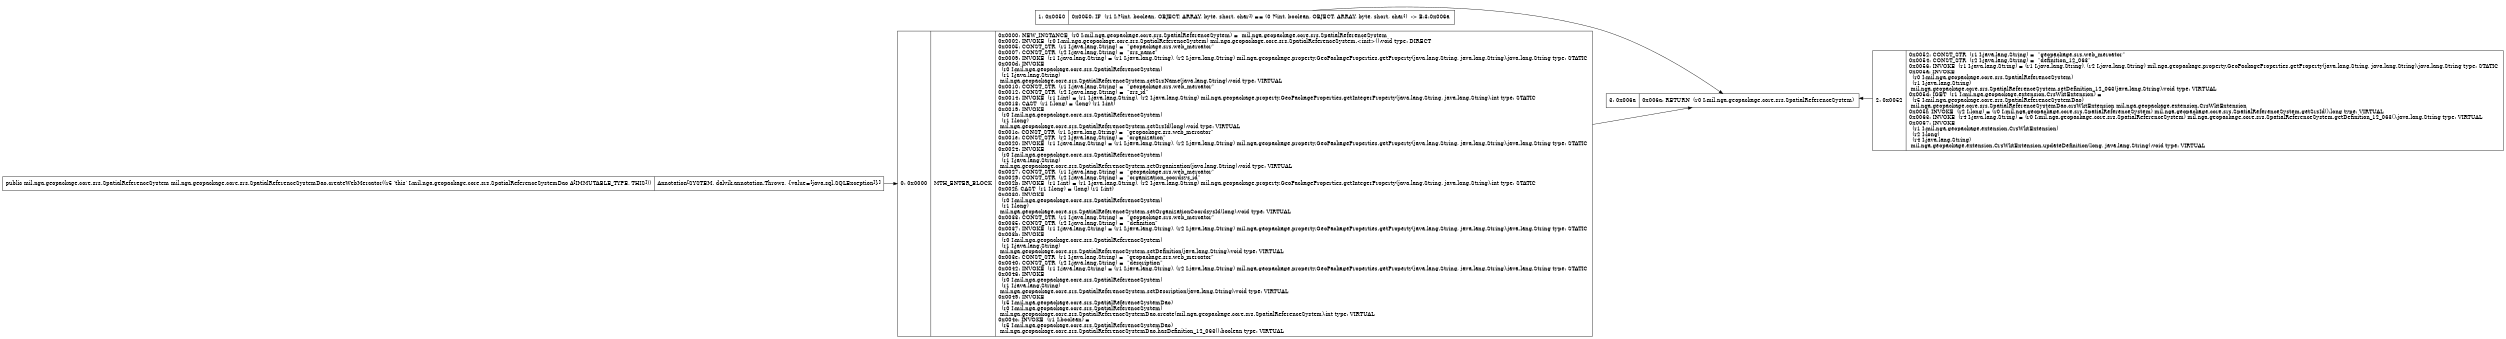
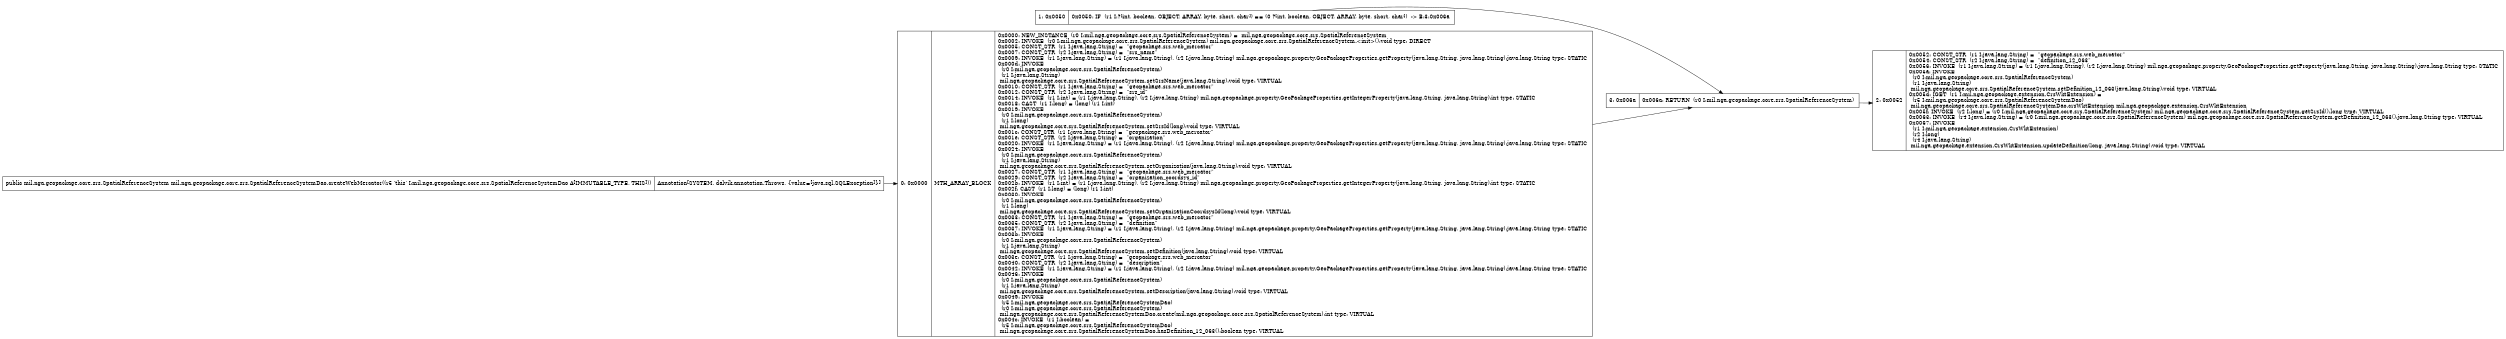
  digraph {
    rankdir=LR
    node [shape=record]
-   n1 [label="{0\:\ 0x0000|MTH_ENTER_BLOCK\l|0x0000: NEW_INSTANCE  (r0 I:mil.nga.geopackage.core.srs.SpatialReferenceSystem) =  mil.nga.geopackage.core.srs.SpatialReferenceSystem \l0x0002: INVOKE  (r0 I:mil.nga.geopackage.core.srs.SpatialReferenceSystem) mil.nga.geopackage.core.srs.SpatialReferenceSystem.\<init\>():void type: DIRECT \l0x0005: CONST_STR  (r1 I:java.lang.String) =  \"geopackage.srs.web_mercator\" \l0x0007: CONST_STR  (r2 I:java.lang.String) =  \"srs_name\" \l0x0009: INVOKE  (r1 I:java.lang.String) = (r1 I:java.lang.String), (r2 I:java.lang.String) mil.nga.geopackage.property.GeoPackageProperties.getProperty(java.lang.String, java.lang.String):java.lang.String type: STATIC \l0x000d: INVOKE  \l  (r0 I:mil.nga.geopackage.core.srs.SpatialReferenceSystem)\l  (r1 I:java.lang.String)\l mil.nga.geopackage.core.srs.SpatialReferenceSystem.setSrsName(java.lang.String):void type: VIRTUAL \l0x0010: CONST_STR  (r1 I:java.lang.String) =  \"geopackage.srs.web_mercator\" \l0x0012: CONST_STR  (r2 I:java.lang.String) =  \"srs_id\" \l0x0014: INVOKE  (r1 I:int) = (r1 I:java.lang.String), (r2 I:java.lang.String) mil.nga.geopackage.property.GeoPackageProperties.getIntegerProperty(java.lang.String, java.lang.String):int type: STATIC \l0x0018: CAST  (r1 I:long) = (long) (r1 I:int) \l0x0019: INVOKE  \l  (r0 I:mil.nga.geopackage.core.srs.SpatialReferenceSystem)\l  (r1 I:long)\l mil.nga.geopackage.core.srs.SpatialReferenceSystem.setSrsId(long):void type: VIRTUAL \l0x001c: CONST_STR  (r1 I:java.lang.String) =  \"geopackage.srs.web_mercator\" \l0x001e: CONST_STR  (r2 I:java.lang.String) =  \"organization\" \l0x0020: INVOKE  (r1 I:java.lang.String) = (r1 I:java.lang.String), (r2 I:java.lang.String) mil.nga.geopackage.property.GeoPackageProperties.getProperty(java.lang.String, java.lang.String):java.lang.String type: STATIC \l0x0024: INVOKE  \l  (r0 I:mil.nga.geopackage.core.srs.SpatialReferenceSystem)\l  (r1 I:java.lang.String)\l mil.nga.geopackage.core.srs.SpatialReferenceSystem.setOrganization(java.lang.String):void type: VIRTUAL \l0x0027: CONST_STR  (r1 I:java.lang.String) =  \"geopackage.srs.web_mercator\" \l0x0029: CONST_STR  (r2 I:java.lang.String) =  \"organization_coordsys_id\" \l0x002b: INVOKE  (r1 I:int) = (r1 I:java.lang.String), (r2 I:java.lang.String) mil.nga.geopackage.property.GeoPackageProperties.getIntegerProperty(java.lang.String, java.lang.String):int type: STATIC \l0x002f: CAST  (r1 I:long) = (long) (r1 I:int) \l0x0030: INVOKE  \l  (r0 I:mil.nga.geopackage.core.srs.SpatialReferenceSystem)\l  (r1 I:long)\l mil.nga.geopackage.core.srs.SpatialReferenceSystem.setOrganizationCoordsysId(long):void type: VIRTUAL \l0x0033: CONST_STR  (r1 I:java.lang.String) =  \"geopackage.srs.web_mercator\" \l0x0035: CONST_STR  (r2 I:java.lang.String) =  \"definition\" \l0x0037: INVOKE  (r1 I:java.lang.String) = (r1 I:java.lang.String), (r2 I:java.lang.String) mil.nga.geopackage.property.GeoPackageProperties.getProperty(java.lang.String, java.lang.String):java.lang.String type: STATIC \l0x003b: INVOKE  \l  (r0 I:mil.nga.geopackage.core.srs.SpatialReferenceSystem)\l  (r1 I:java.lang.String)\l mil.nga.geopackage.core.srs.SpatialReferenceSystem.setDefinition(java.lang.String):void type: VIRTUAL \l0x003e: CONST_STR  (r1 I:java.lang.String) =  \"geopackage.srs.web_mercator\" \l0x0040: CONST_STR  (r2 I:java.lang.String) =  \"description\" \l0x0042: INVOKE  (r1 I:java.lang.String) = (r1 I:java.lang.String), (r2 I:java.lang.String) mil.nga.geopackage.property.GeoPackageProperties.getProperty(java.lang.String, java.lang.String):java.lang.String type: STATIC \l0x0046: INVOKE  \l  (r0 I:mil.nga.geopackage.core.srs.SpatialReferenceSystem)\l  (r1 I:java.lang.String)\l mil.nga.geopackage.core.srs.SpatialReferenceSystem.setDescription(java.lang.String):void type: VIRTUAL \l0x0049: INVOKE  \l  (r5 I:mil.nga.geopackage.core.srs.SpatialReferenceSystemDao)\l  (r0 I:mil.nga.geopackage.core.srs.SpatialReferenceSystem)\l mil.nga.geopackage.core.srs.SpatialReferenceSystemDao.create(mil.nga.geopackage.core.srs.SpatialReferenceSystem):int type: VIRTUAL \l0x004c: INVOKE  (r1 I:boolean) = \l  (r5 I:mil.nga.geopackage.core.srs.SpatialReferenceSystemDao)\l mil.nga.geopackage.core.srs.SpatialReferenceSystemDao.hasDefinition_12_063():boolean type: VIRTUAL \l}"]
+   n1 [label="{0\:\ 0x0000|MTH_ARRAY_BLOCK\l|0x0000: NEW_INSTANCE  (r0 I:mil.nga.geopackage.core.srs.SpatialReferenceSystem) =  mil.nga.geopackage.core.srs.SpatialReferenceSystem \l0x0002: INVOKE  (r0 I:mil.nga.geopackage.core.srs.SpatialReferenceSystem) mil.nga.geopackage.core.srs.SpatialReferenceSystem.\<init\>():void type: DIRECT \l0x0005: CONST_STR  (r1 I:java.lang.String) =  \"geopackage.srs.web_mercator\" \l0x0007: CONST_STR  (r2 I:java.lang.String) =  \"srs_name\" \l0x0009: INVOKE  (r1 I:java.lang.String) = (r1 I:java.lang.String), (r2 I:java.lang.String) mil.nga.geopackage.property.GeoPackageProperties.getProperty(java.lang.String, java.lang.String):java.lang.String type: STATIC \l0x000d: INVOKE  \l  (r0 I:mil.nga.geopackage.core.srs.SpatialReferenceSystem)\l  (r1 I:java.lang.String)\l mil.nga.geopackage.core.srs.SpatialReferenceSystem.setSrsName(java.lang.String):void type: VIRTUAL \l0x0010: CONST_STR  (r1 I:java.lang.String) =  \"geopackage.srs.web_mercator\" \l0x0012: CONST_STR  (r2 I:java.lang.String) =  \"srs_id\" \l0x0014: INVOKE  (r1 I:int) = (r1 I:java.lang.String), (r2 I:java.lang.String) mil.nga.geopackage.property.GeoPackageProperties.getIntegerProperty(java.lang.String, java.lang.String):int type: STATIC \l0x0018: CAST  (r1 I:long) = (long) (r1 I:int) \l0x0019: INVOKE  \l  (r0 I:mil.nga.geopackage.core.srs.SpatialReferenceSystem)\l  (r1 I:long)\l mil.nga.geopackage.core.srs.SpatialReferenceSystem.setSrsId(long):void type: VIRTUAL \l0x001c: CONST_STR  (r1 I:java.lang.String) =  \"geopackage.srs.web_mercator\" \l0x001e: CONST_STR  (r2 I:java.lang.String) =  \"organization\" \l0x0020: INVOKE  (r1 I:java.lang.String) = (r1 I:java.lang.String), (r2 I:java.lang.String) mil.nga.geopackage.property.GeoPackageProperties.getProperty(java.lang.String, java.lang.String):java.lang.String type: STATIC \l0x0024: INVOKE  \l  (r0 I:mil.nga.geopackage.core.srs.SpatialReferenceSystem)\l  (r1 I:java.lang.String)\l mil.nga.geopackage.core.srs.SpatialReferenceSystem.setOrganization(java.lang.String):void type: VIRTUAL \l0x0027: CONST_STR  (r1 I:java.lang.String) =  \"geopackage.srs.web_mercator\" \l0x0029: CONST_STR  (r2 I:java.lang.String) =  \"organization_coordsys_id\" \l0x002b: INVOKE  (r1 I:int) = (r1 I:java.lang.String), (r2 I:java.lang.String) mil.nga.geopackage.property.GeoPackageProperties.getIntegerProperty(java.lang.String, java.lang.String):int type: STATIC \l0x002f: CAST  (r1 I:long) = (long) (r1 I:int) \l0x0030: INVOKE  \l  (r0 I:mil.nga.geopackage.core.srs.SpatialReferenceSystem)\l  (r1 I:long)\l mil.nga.geopackage.core.srs.SpatialReferenceSystem.setOrganizationCoordsysId(long):void type: VIRTUAL \l0x0033: CONST_STR  (r1 I:java.lang.String) =  \"geopackage.srs.web_mercator\" \l0x0035: CONST_STR  (r2 I:java.lang.String) =  \"definition\" \l0x0037: INVOKE  (r1 I:java.lang.String) = (r1 I:java.lang.String), (r2 I:java.lang.String) mil.nga.geopackage.property.GeoPackageProperties.getProperty(java.lang.String, java.lang.String):java.lang.String type: STATIC \l0x003b: INVOKE  \l  (r0 I:mil.nga.geopackage.core.srs.SpatialReferenceSystem)\l  (r1 I:java.lang.String)\l mil.nga.geopackage.core.srs.SpatialReferenceSystem.setDefinition(java.lang.String):void type: VIRTUAL \l0x003e: CONST_STR  (r1 I:java.lang.String) =  \"geopackage.srs.web_mercator\" \l0x0040: CONST_STR  (r2 I:java.lang.String) =  \"description\" \l0x0042: INVOKE  (r1 I:java.lang.String) = (r1 I:java.lang.String), (r2 I:java.lang.String) mil.nga.geopackage.property.GeoPackageProperties.getProperty(java.lang.String, java.lang.String):java.lang.String type: STATIC \l0x0046: INVOKE  \l  (r0 I:mil.nga.geopackage.core.srs.SpatialReferenceSystem)\l  (r1 I:java.lang.String)\l mil.nga.geopackage.core.srs.SpatialReferenceSystem.setDescription(java.lang.String):void type: VIRTUAL \l0x0049: INVOKE  \l  (r5 I:mil.nga.geopackage.core.srs.SpatialReferenceSystemDao)\l  (r0 I:mil.nga.geopackage.core.srs.SpatialReferenceSystem)\l mil.nga.geopackage.core.srs.SpatialReferenceSystemDao.create(mil.nga.geopackage.core.srs.SpatialReferenceSystem):int type: VIRTUAL \l0x004c: INVOKE  (r1 I:boolean) = \l  (r5 I:mil.nga.geopackage.core.srs.SpatialReferenceSystemDao)\l mil.nga.geopackage.core.srs.SpatialReferenceSystemDao.hasDefinition_12_063():boolean type: VIRTUAL \l}"]
    n2 [label="{3\:\ 0x006a|0x006a: RETURN  (r0 I:mil.nga.geopackage.core.srs.SpatialReferenceSystem) \l}"]
    n3 [label="{1\:\ 0x0050|0x0050: IF  (r1 I:?[int, boolean, OBJECT, ARRAY, byte, short, char]) == (0 ?[int, boolean, OBJECT, ARRAY, byte, short, char])  \-\> B:3:0x006a \l}"]
    n4 [label="{2\:\ 0x0052|0x0052: CONST_STR  (r1 I:java.lang.String) =  \"geopackage.srs.web_mercator\" \l0x0054: CONST_STR  (r2 I:java.lang.String) =  \"definition_12_063\" \l0x0056: INVOKE  (r1 I:java.lang.String) = (r1 I:java.lang.String), (r2 I:java.lang.String) mil.nga.geopackage.property.GeoPackageProperties.getProperty(java.lang.String, java.lang.String):java.lang.String type: STATIC \l0x005a: INVOKE  \l  (r0 I:mil.nga.geopackage.core.srs.SpatialReferenceSystem)\l  (r1 I:java.lang.String)\l mil.nga.geopackage.core.srs.SpatialReferenceSystem.setDefinition_12_063(java.lang.String):void type: VIRTUAL \l0x005d: IGET  (r1 I:mil.nga.geopackage.extension.CrsWktExtension) = \l  (r5 I:mil.nga.geopackage.core.srs.SpatialReferenceSystemDao)\l mil.nga.geopackage.core.srs.SpatialReferenceSystemDao.crsWktExtension mil.nga.geopackage.extension.CrsWktExtension \l0x005f: INVOKE  (r2 I:long) = (r0 I:mil.nga.geopackage.core.srs.SpatialReferenceSystem) mil.nga.geopackage.core.srs.SpatialReferenceSystem.getSrsId():long type: VIRTUAL \l0x0063: INVOKE  (r4 I:java.lang.String) = (r0 I:mil.nga.geopackage.core.srs.SpatialReferenceSystem) mil.nga.geopackage.core.srs.SpatialReferenceSystem.getDefinition_12_063():java.lang.String type: VIRTUAL \l0x0067: INVOKE  \l  (r1 I:mil.nga.geopackage.extension.CrsWktExtension)\l  (r2 I:long)\l  (r4 I:java.lang.String)\l mil.nga.geopackage.extension.CrsWktExtension.updateDefinition(long, java.lang.String):void type: VIRTUAL \l}"]
    n5 [label="{public mil.nga.geopackage.core.srs.SpatialReferenceSystem mil.nga.geopackage.core.srs.SpatialReferenceSystemDao.createWebMercator((r5 'this' I:mil.nga.geopackage.core.srs.SpatialReferenceSystemDao A[IMMUTABLE_TYPE, THIS]))  | Annotation[SYSTEM, dalvik.annotation.Throws, \{value=[java.sql.SQLException]\}]\l}"]
    n1 -> n2
    n3 -> n2
-   n4 -> n2
+   n2 -> n4
    n5 -> n1
  }
